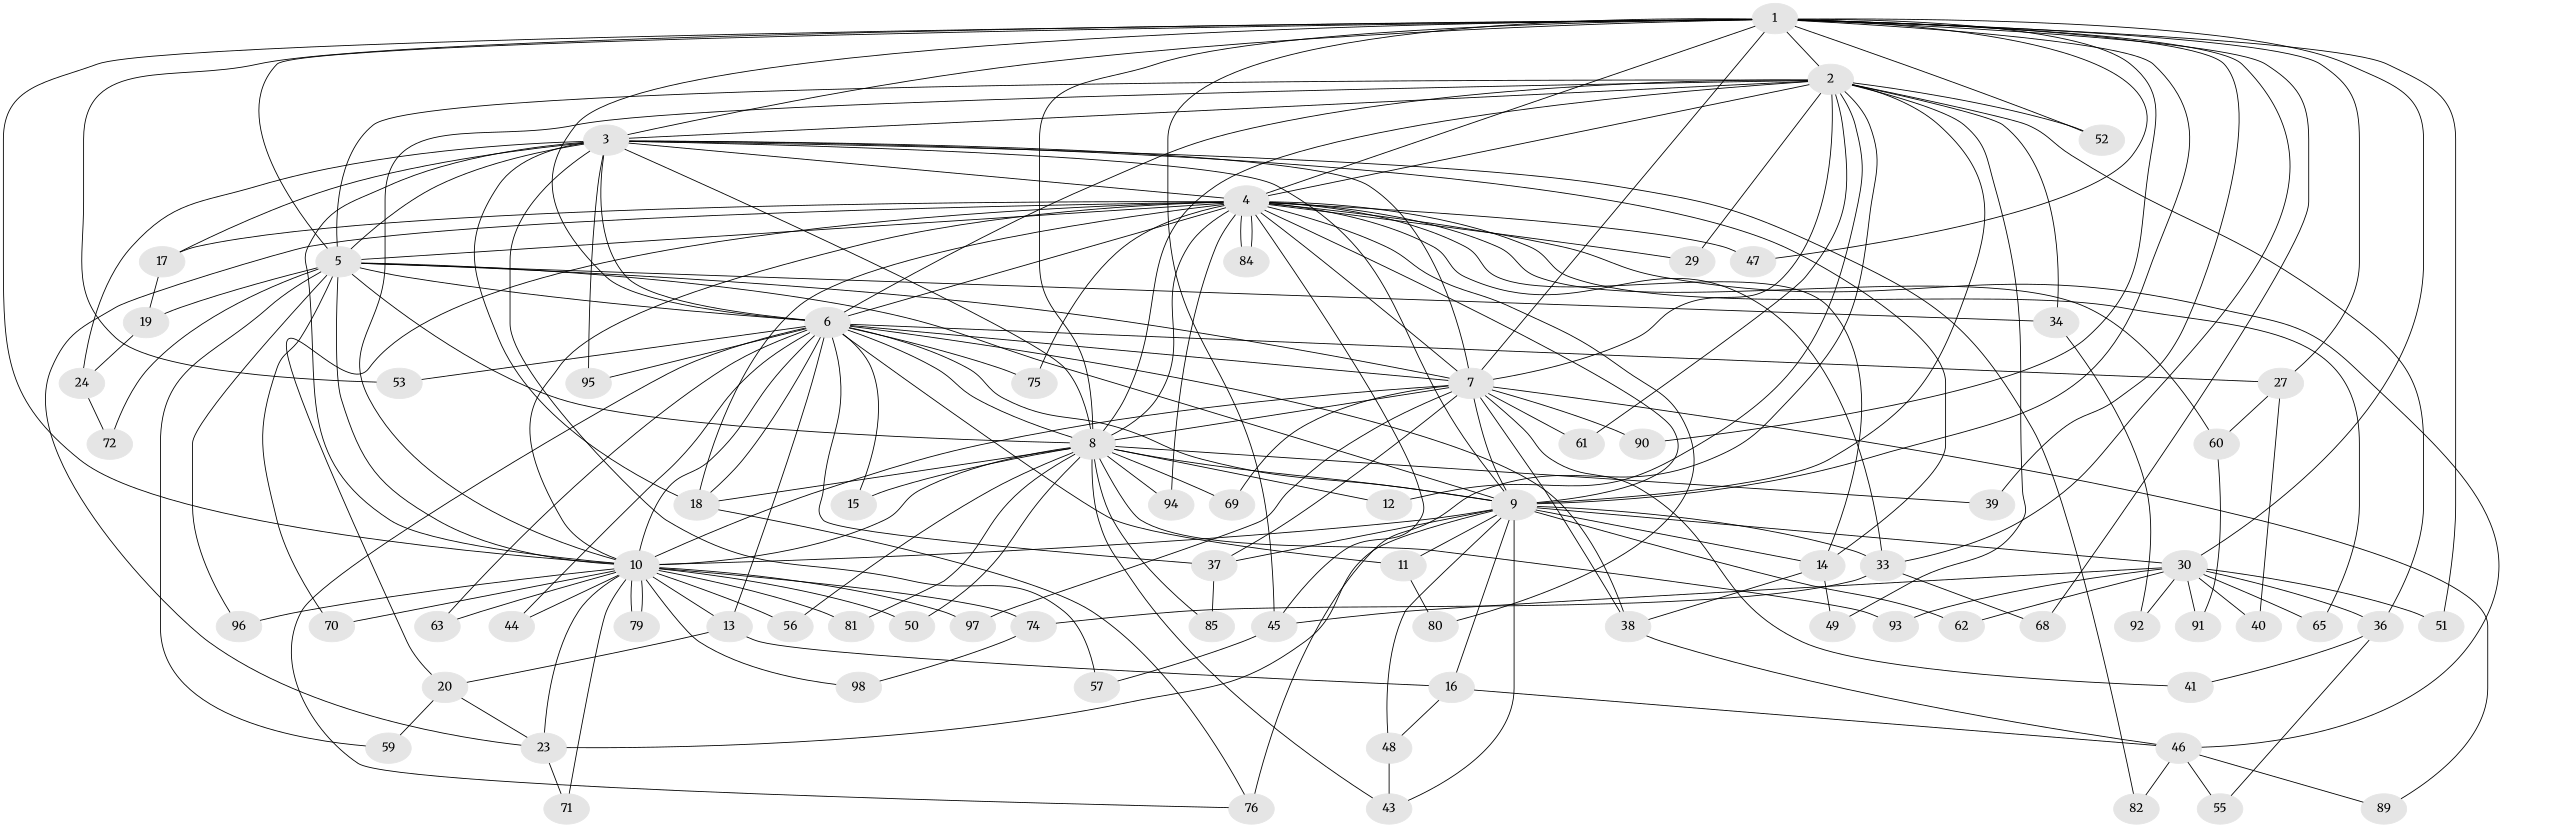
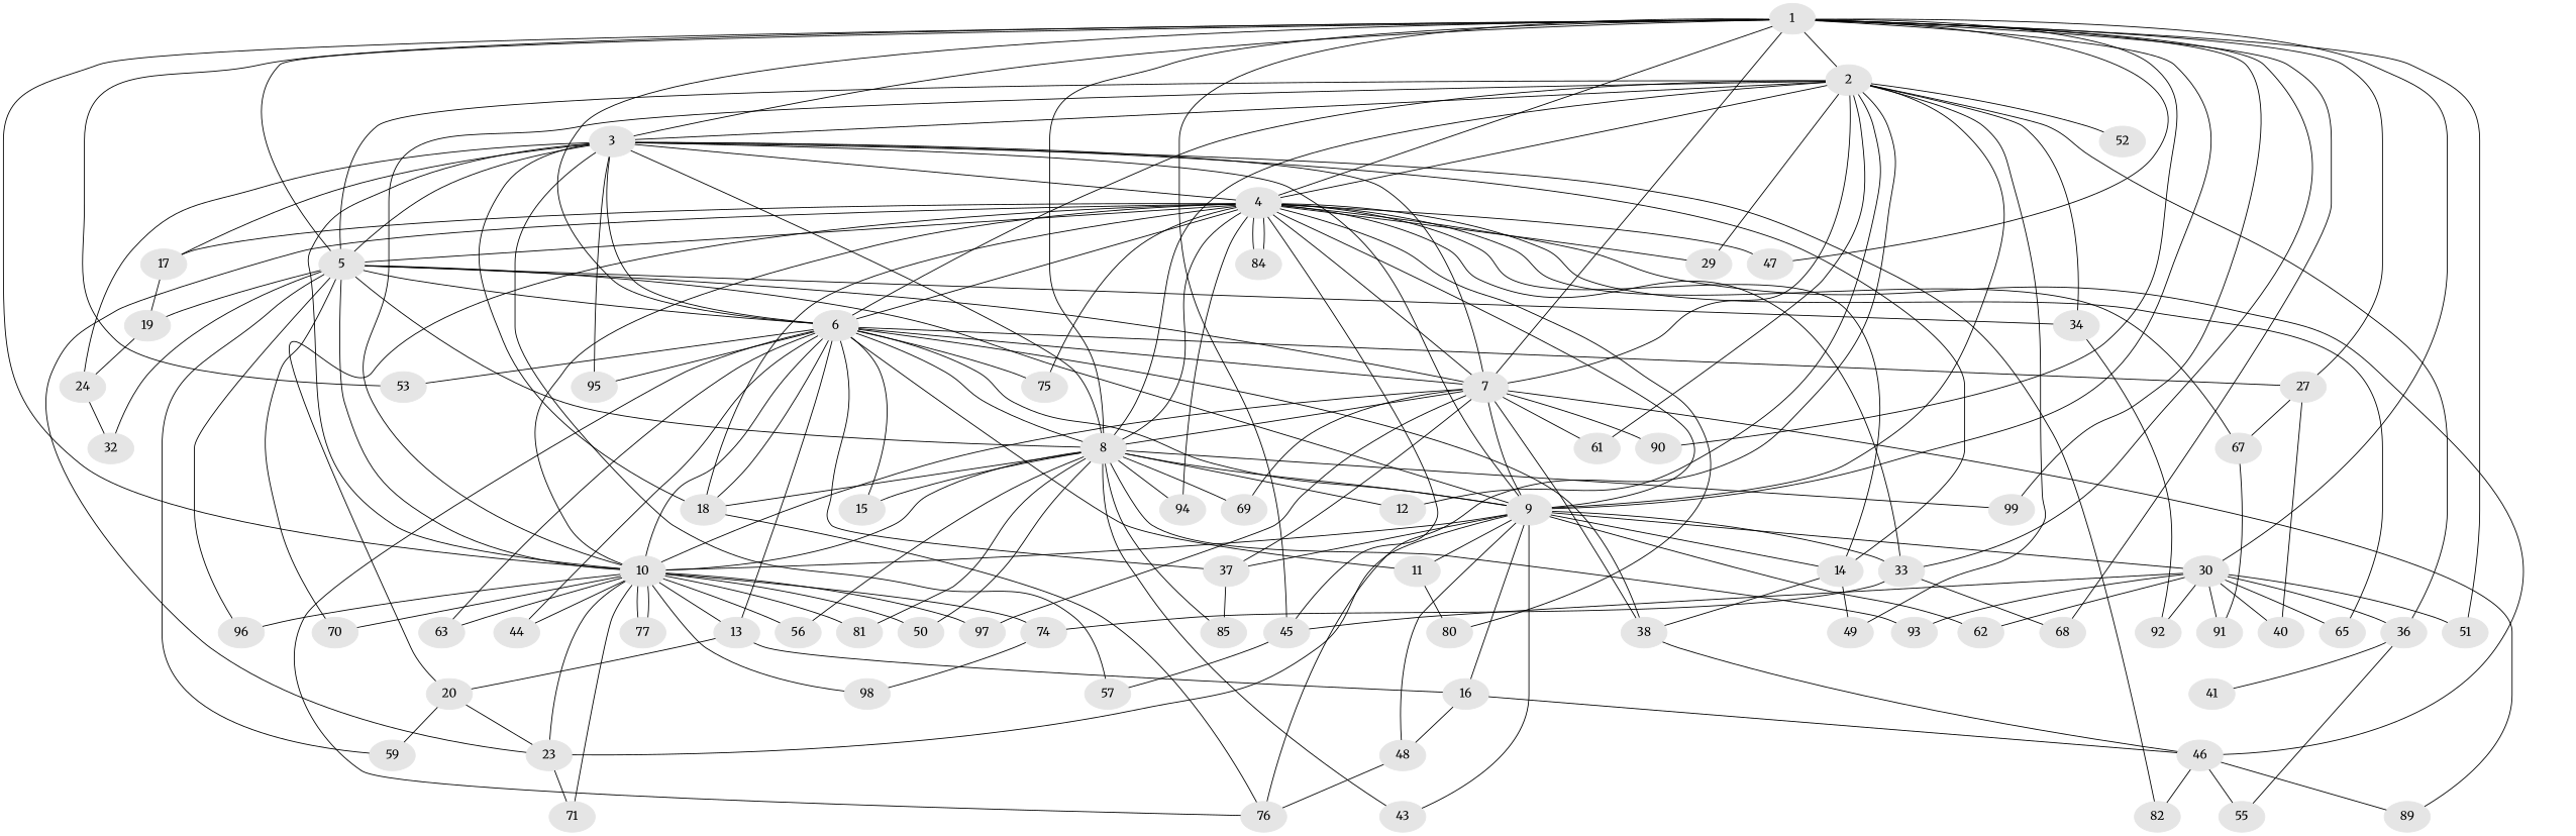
  graph {
    fontname=Merriweather
    node [color=gray90 fontname=Merriweather style=filled]
    edge [fontname=Merriweather]
    1 [super="+26"]
    2 [super="+100"]
    3 [super="+78"]
    4 [super="+64"]
    5 [super="+42"]
    6 [super="+22"]
    7 [super="+72"]
    8 [super="+25"]
    9 [super="+86"]
    10 [super="+28"]
    27
    30 [super="+88"]
    33 [super="+66"]
    45
    47
    51
    52
    53
    68
    90
-   99 [label=39]
+   99
    12
    29
    34
    36
    49
    61
    76 [super="+79"]
    14 [super="+21"]
    17
    18 [super="+58"]
    24
    57
    82
    95
    20 [super="+39"]
    23 [super="+31"]
    46 [super="+54"]
-   60
+   60 [label=67]
    65
    75
    80
    84
    94
    19
-   32 [label=72]
+   32
    59
    70
    96
    11
    13
    15
    37 [super="+73"]
    38 [super="+67"]
    44
    63
    41
    69
    89
    97
    43
    50
    56
    81 [super="+83"]
    85
    93
    16
    48 [super="+87"]
    62
    71
    74
-   77 [label=79]
+   77
    98
    40
    91
    92
    55
    1 -- 2
    1 -- 3
    1 -- 4 [weight=2]
    1 -- 5
    1 -- 6
    1 -- 7
    1 -- 8
    1 -- 9
    1 -- 10 [weight=2]
    1 -- 27
    1 -- 30
    1 -- 33
    1 -- 45
    1 -- 47
    1 -- 51
-   1 -- 52
    1 -- 53
    1 -- 68
    1 -- 90
    1 -- 99
    2 -- 3
    2 -- 4
    2 -- 5
    2 -- 6
    2 -- 7 [weight=2]
    2 -- 8
    2 -- 9
    2 -- 10
    2 -- 52
    2 -- 12
    2 -- 29
    2 -- 34
    2 -- 36
    2 -- 49
    2 -- 61
    2 -- 76
    3 -- 4
    3 -- 5
    3 -- 6
    3 -- 7
    3 -- 8
    3 -- 9
    3 -- 10 [weight=2]
    3 -- 14
    3 -- 17
    3 -- 18
    3 -- 24
    3 -- 57
    3 -- 82
    3 -- 95
    4 -- 5
    4 -- 6
    4 -- 7
    4 -- 8 [weight=2]
    4 -- 9
    4 -- 10
    4 -- 33
    4 -- 45
    4 -- 47
    4 -- 29
    4 -- 14
    4 -- 17
    4 -- 18
    4 -- 20
    4 -- 23
    4 -- 46
    4 -- 60
    4 -- 65
    4 -- 75
    4 -- 80
    4 -- 84
    4 -- 84
    4 -- 94
    5 -- 6
    5 -- 7
    5 -- 8 [weight=2]
    5 -- 9
    5 -- 10
    5 -- 34
    5 -- 19
    5 -- 32
    5 -- 59
    5 -- 70
    5 -- 96
    6 -- 7 [weight=2]
    6 -- 8
    6 -- 9
    6 -- 10
    6 -- 27
    6 -- 53
    6 -- 76
    6 -- 18
    6 -- 95
    6 -- 75
    6 -- 11
    6 -- 13
    6 -- 15
    6 -- 37
    6 -- 38
    6 -- 44
    6 -- 63
    7 -- 8
    7 -- 9
    7 -- 10
    7 -- 90
    7 -- 61
    7 -- 37
    7 -- 38
-   7 -- 41
    7 -- 69
    7 -- 89
    7 -- 97
    8 -- 9
    8 -- 10
    8 -- 99
    8 -- 12
    8 -- 18
    8 -- 94
    8 -- 15
    8 -- 69
    8 -- 43
    8 -- 50
    8 -- 56
    8 -- 81
    8 -- 85
    8 -- 93
    9 -- 10
    9 -- 30
    9 -- 33
    9 -- 14
    9 -- 23
    9 -- 11
    9 -- 37
    9 -- 43
    9 -- 16
    9 -- 48
    9 -- 62
    10 -- 23 [weight=2]
    10 -- 70
    10 -- 96
    10 -- 13
    10 -- 44
    10 -- 63
    10 -- 97
    10 -- 50
    10 -- 56
    10 -- 81
    10 -- 71
    10 -- 74
    10 -- 77
    10 -- 77
    10 -- 98
    27 -- 60
    27 -- 40
    30 -- 45
    30 -- 51
    30 -- 36
    30 -- 65
    30 -- 93
    30 -- 62
    30 -- 40
    30 -- 91
    30 -- 92
    33 -- 68
    33 -- 74
    45 -- 57
    34 -- 92
    36 -- 41
    36 -- 55
    14 -- 49
    14 -- 38
    17 -- 19
    18 -- 76
    24 -- 32
    20 -- 23
    20 -- 59
    23 -- 71
    46 -- 82
    46 -- 89
    46 -- 55
    60 -- 91
    19 -- 24
    11 -- 80
    13 -- 20
    13 -- 16
    37 -- 85
    38 -- 46
    16 -- 46
    16 -- 48
-   48 -- 43
+   48 -- 76
    74 -- 98
  }
